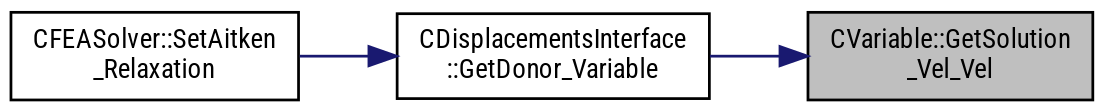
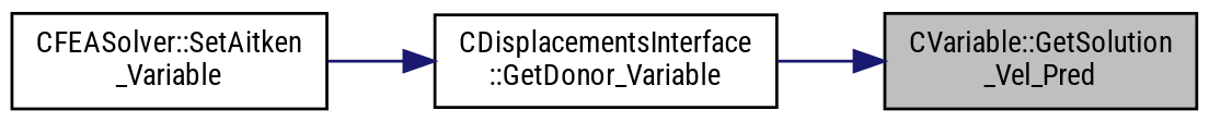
  digraph {
    fontname="Roboto Condensed"
    rankdir=RL
    node [color=black fillcolor=white fontname="Roboto Condensed" fontsize=10 shape=record style=filled]
    edge [color=midnightblue dir=back fontname="Roboto Condensed" fontsize=10 labelfontname=Helvetica labelfontsize=10 style=solid]
-   n1 [fillcolor=grey75 fontcolor=black height=0.2 label="CVariable::GetSolution\l_Vel_Vel" width=0.4]
+   n1 [fillcolor=grey75 fontcolor=black height=0.2 label="CVariable::GetSolution\l_Vel_Pred" width=0.4]
    n2 [height=0.2 label="CDisplacementsInterface\l::GetDonor_Variable" width=0.4]
-   n3 [height=0.2 label="CFEASolver::SetAitken\l_Relaxation" width=0.4]
+   n3 [height=0.2 label="CFEASolver::SetAitken\l_Variable" width=0.4]
    n1 -> n2
    n2 -> n3
  }
